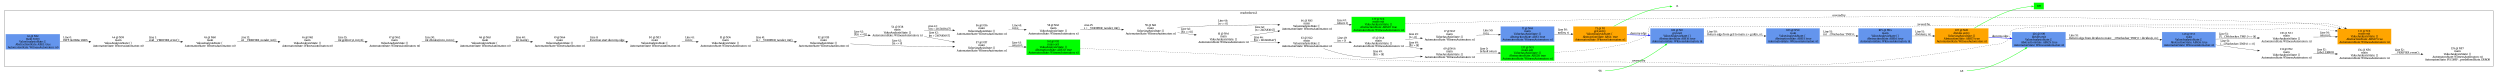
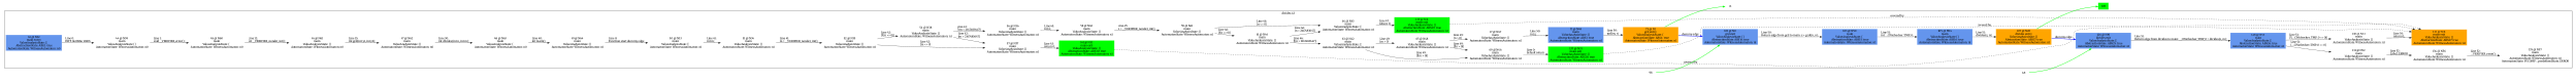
  digraph {
    fontname=Merriweather
    rankdir=LR
    node [color=white fontname=Merriweather shape=box style=filled]
    edge [fontname=Merriweather]
    n1 [fillcolor=cornflowerblue label="43 @ N32\nmain entry\nValueAnalysisState: []\n AbstractionState: ABS2: true\n AutomatonState: WitnessAutomaton: n0\n"]
    n2 [label="44 @ N59\nmain\nValueAnalysisState: []\n AutomatonState: WitnessAutomaton: n0\n"]
    n3 [label="45 @ N60\nmain\nValueAnalysisState: []\n AutomatonState: WitnessAutomaton: n0\n"]
    n4 [label="46 @ N61\nmain\nValueAnalysisState: []\n AutomatonState: WitnessAutomaton: n0\n"]
    n5 [label="47 @ N62\nmain\nValueAnalysisState: []\n AutomatonState: WitnessAutomaton: n0\n"]
    n6 [label="48 @ N63\nmain\nValueAnalysisState: []\n AutomatonState: WitnessAutomaton: n0\n"]
    n7 [label="49 @ N64\nmain\nValueAnalysisState: []\n AutomatonState: WitnessAutomaton: n1\n"]
    n8 [label="50 @ N33\nmain\nValueAnalysisState: []\n AutomatonState: WitnessAutomaton: n1\n"]
    n9 [label="51 @ N34\nmain\nValueAnalysisState: []\n AutomatonState: WitnessAutomaton: n1\n"]
    n10 [label="52 @ N35\nmain\nValueAnalysisState: []\n AutomatonState: WitnessAutomaton: n1\n"]
    n11 [label="57 @ N37\nmain\nValueAnalysisState: []\n AutomatonState: WitnessAutomaton: n1\n"]
    n12 [label="54 @ N38\nmain\nValueAnalysisState: []\n AutomatonState: WitnessAutomaton: n1\n"]
    n13 [fillcolor=green label="141 @ N31\nmain exit\nValueAnalysisState: []\n AbstractionState: ABS30: true\n AutomatonState: WitnessAutomaton: n1\n"]
    n14 [fillcolor=orange label="133 @ N31\nmain exit\nValueAnalysisState: []\n AbstractionState: ABS27: true\n AutomatonState: WitnessAutomaton: n1\n"]
    n15 [label="56 @ N36\nmain\nValueAnalysisState: []\n AutomatonState: WitnessAutomaton: n1\n"]
    n16 [label="58 @ N40\nmain\nValueAnalysisState: []\n AutomatonState: WitnessAutomaton: n1\n"]
    n17 [label="59 @ N41\nmain\nValueAnalysisState: []\n AutomatonState: WitnessAutomaton: n1\n"]
    n18 [label="64 @ N43\nmain\nValueAnalysisState: []\n AutomatonState: WitnessAutomaton: n1\n"]
    n19 [label="61 @ N44\nmain\nValueAnalysisState: []\n AutomatonState: WitnessAutomaton: n1\n"]
    n20 [fillcolor=green label="139 @ N31\nmain exit\nValueAnalysisState: []\n AbstractionState: ABS29: true\n AutomatonState: WitnessAutomaton: n1\n"]
    n21 [label="63 @ N42\nmain\nValueAnalysisState: []\n AutomatonState: WitnessAutomaton: n1\n"]
    n22 [label="69 @ N46\nmain\nValueAnalysisState: []\n AutomatonState: WitnessAutomaton: n1\n"]
    n23 [label="65 @ N48\nmain\nValueAnalysisState: []\n AutomatonState: WitnessAutomaton: n1\n"]
    n24 [fillcolor=green label="137 @ N31\nmain exit\nValueAnalysisState: []\n AbstractionState: ABS28: true\n AutomatonState: WitnessAutomaton: n1\n"]
    n25 [label="67 @ N47\nmain\nValueAnalysisState: []\n AutomatonState: WitnessAutomaton: n1\n"]
    n26 [fillcolor=cornflowerblue label="71 @ N49\nmain\nValueAnalysisState: []\n AbstractionState: ABS3: true\n AutomatonState: WitnessAutomaton: n1\n"]
    n27 [fillcolor=orange label="73 @ N1\ngcd entry\nValueAnalysisState: []\n AbstractionState: ABS4: true\n AutomatonState: WitnessAutomaton: n1\n"]
    n28 [fillcolor=cornflowerblue label="101 @ N0\ngcd exit\nValueAnalysisState: []\n AbstractionState: ABS14: true\n AutomatonState: WitnessAutomaton: n1\n"]
    n29 [fillcolor=cornflowerblue label="103 @ N50\nmain\nValueAnalysisState: []\n AbstractionState: ABS15: true\n AutomatonState: WitnessAutomaton: n1\n"]
    n30 [fillcolor=cornflowerblue label="105 @ N54\nmain\nValueAnalysisState: []\n AbstractionState: ABS16: true\n AutomatonState: WitnessAutomaton: n1\n"]
    n31 [fillcolor=orange label="107 @ N20\ndivides entry\nValueAnalysisState: []\n AbstractionState: ABS17: true\n AutomatonState: WitnessAutomaton: n1\n"]
    n32 [fillcolor=cornflowerblue label="126 @ N19\ndivides exit\nValueAnalysisState: []\n AbstractionState: ABS25: true\n AutomatonState: WitnessAutomaton: n1\n"]
    n33 [fillcolor=cornflowerblue label="128 @ N55\nmain\nValueAnalysisState: []\n AbstractionState: ABS26: true\n AutomatonState: WitnessAutomaton: n1\n"]
    n34 [label="131 @ N52\nmain\nValueAnalysisState: []\n AutomatonState: WitnessAutomaton: n1\n"]
    n35 [label="130 @ N53\nmain\nValueAnalysisState: []\n AutomatonState: WitnessAutomaton: n1\n"]
    n36 [label="134 @ N56\nmain\nValueAnalysisState: []\n AutomatonState: WitnessAutomaton: n1\n"]
    n37 [label="135 @ N57\nmain\nValueAnalysisState: []\n AutomatonState: WitnessAutomaton: n1\n AutomatonState: SVCOMP: _predefinedState_ERROR\n"]
    74
    108 [fillcolor=green]
    121
    98
    subgraph cluster_1 {
-     label=reachedset_43
+     label=divides_43
      n1
      n2
      n3
      n4
      n5
      n6
      n7
      n8
      n9
      n10
      n11
      n12
      n13
      n14
      n15
      n16
      n17
      n18
      n19
      n20
      n21
      n22
      n23
      n24
      n25
      n26
      n27
      n28
      n29
      n30
      n31
      n32
      n33
      n34
      n35
      n36
      n37
    }
    n1 -> n2 [label="Line 0: \lINIT GLOBAL VARS\l"]
    n2 -> n3 [label="Line 1: \lvoid __VERIFIER_error();\l"]
    n3 -> n4 [label="Line 12: \lint __VERIFIER_nondet_int();\l"]
    n4 -> n5 [label="Line 15: \lint gcd(int y1, int y2);\l"]
    n5 -> n6 [label="Line 30: \lint divides(int n, int m);\l"]
    n6 -> n7 [label="Line 40: \lint main();\l"]
    n7 -> n8 [label="Line 0: \lFunction start dummy edge\l"]
    n8 -> n9 [label="Line 41: \lint m;\l"]
    n9 -> n10 [label="Line 41: \lm = __VERIFIER_nondet_int();\l"]
    n10 -> n11 [label="Line 42: \l[m <= 0]\l"]
    n10 -> n12 [label="Line 42: \l[!(m <= 0)]\l"]
    n11 -> n13 [label="Line 43: \lreturn 0;\l"]
    n12 -> n11 [label="Line 42: \l[m > 2147483647]\l"]
    n12 -> n15 [label="Line 42: \l[!(m > 2147483647)]\l"]
    n13 -> n14 [label="covered by" style=dashed weight=0]
    n15 -> n16 [label="Line 45: \lint n;\l"]
    n16 -> n17 [label="Line 45: \ln = __VERIFIER_nondet_int();\l"]
    n17 -> n18 [label="Line 46: \l[n <= 0]\l"]
    n17 -> n19 [label="Line 46: \l[!(n <= 0)]\l"]
    n18 -> n20 [label="Line 47: \lreturn 0;\l"]
    n19 -> n18 [label="Line 46: \l[n > 2147483647]\l"]
    n19 -> n21 [label="Line 46: \l[!(n > 2147483647)]\l"]
    n20 -> n14 [label="covered by" style=dashed weight=0]
    n21 -> n22 [label="Line 49: \l[!(m > 0)]\l"]
    n21 -> n23 [label="Line 49: \l[m > 0]\l"]
    n22 -> n24 [label="Line 0: \ldefault return\l"]
    n23 -> n22 [label="Line 49: \l[!(n > 0)]\l"]
    n23 -> n25 [label="Line 49: \l[n > 0]\l"]
    n24 -> n14 [label="covered by" style=dashed weight=0]
    n25 -> n26 [label="Line 50: \lint z;\l"]
    n26 -> n27 [label="Line 50: \lgcd(m, n)\l"]
    n27 -> n28 [color=blue label="dummy edge" style=bold]
    n27 -> 74 [color=green style=bold]
    n28 -> n29 [label="Line 50: \lReturn edge from gcd to main: z = gcd(m, n);\l"]
    n29 -> n30 [label="Line 51: \lint __CPAchecker_TMP_0;\l"]
    n30 -> n31 [label="Line 51: \ldivides(z, m)\l"]
    n31 -> n32 [color=blue label="dummy edge" style=bold]
    n31 -> 108 [color=green style=bold]
    n32 -> n33 [label="Line 51: \lReturn edge from divides to main: __CPAchecker_TMP_0 = divides(z, m);\l"]
    n33 -> n34 [label="Line 51: \l[__CPAchecker_TMP_0 == 0]\l"]
    n33 -> n35 [label="Line 51: \l[!(__CPAchecker_TMP_0 == 0)]\l"]
    n34 -> n36 [label="Line 52: \lLabel: ERROR\l"]
    n35 -> n14 [label="Line 54: \lreturn 0;\l"]
    n36 -> n37 [label="Line 52: \l__VERIFIER_error();\l"]
    121 -> n32 [color=green style=bold]
    98 -> n28 [color=green style=bold]
  }
